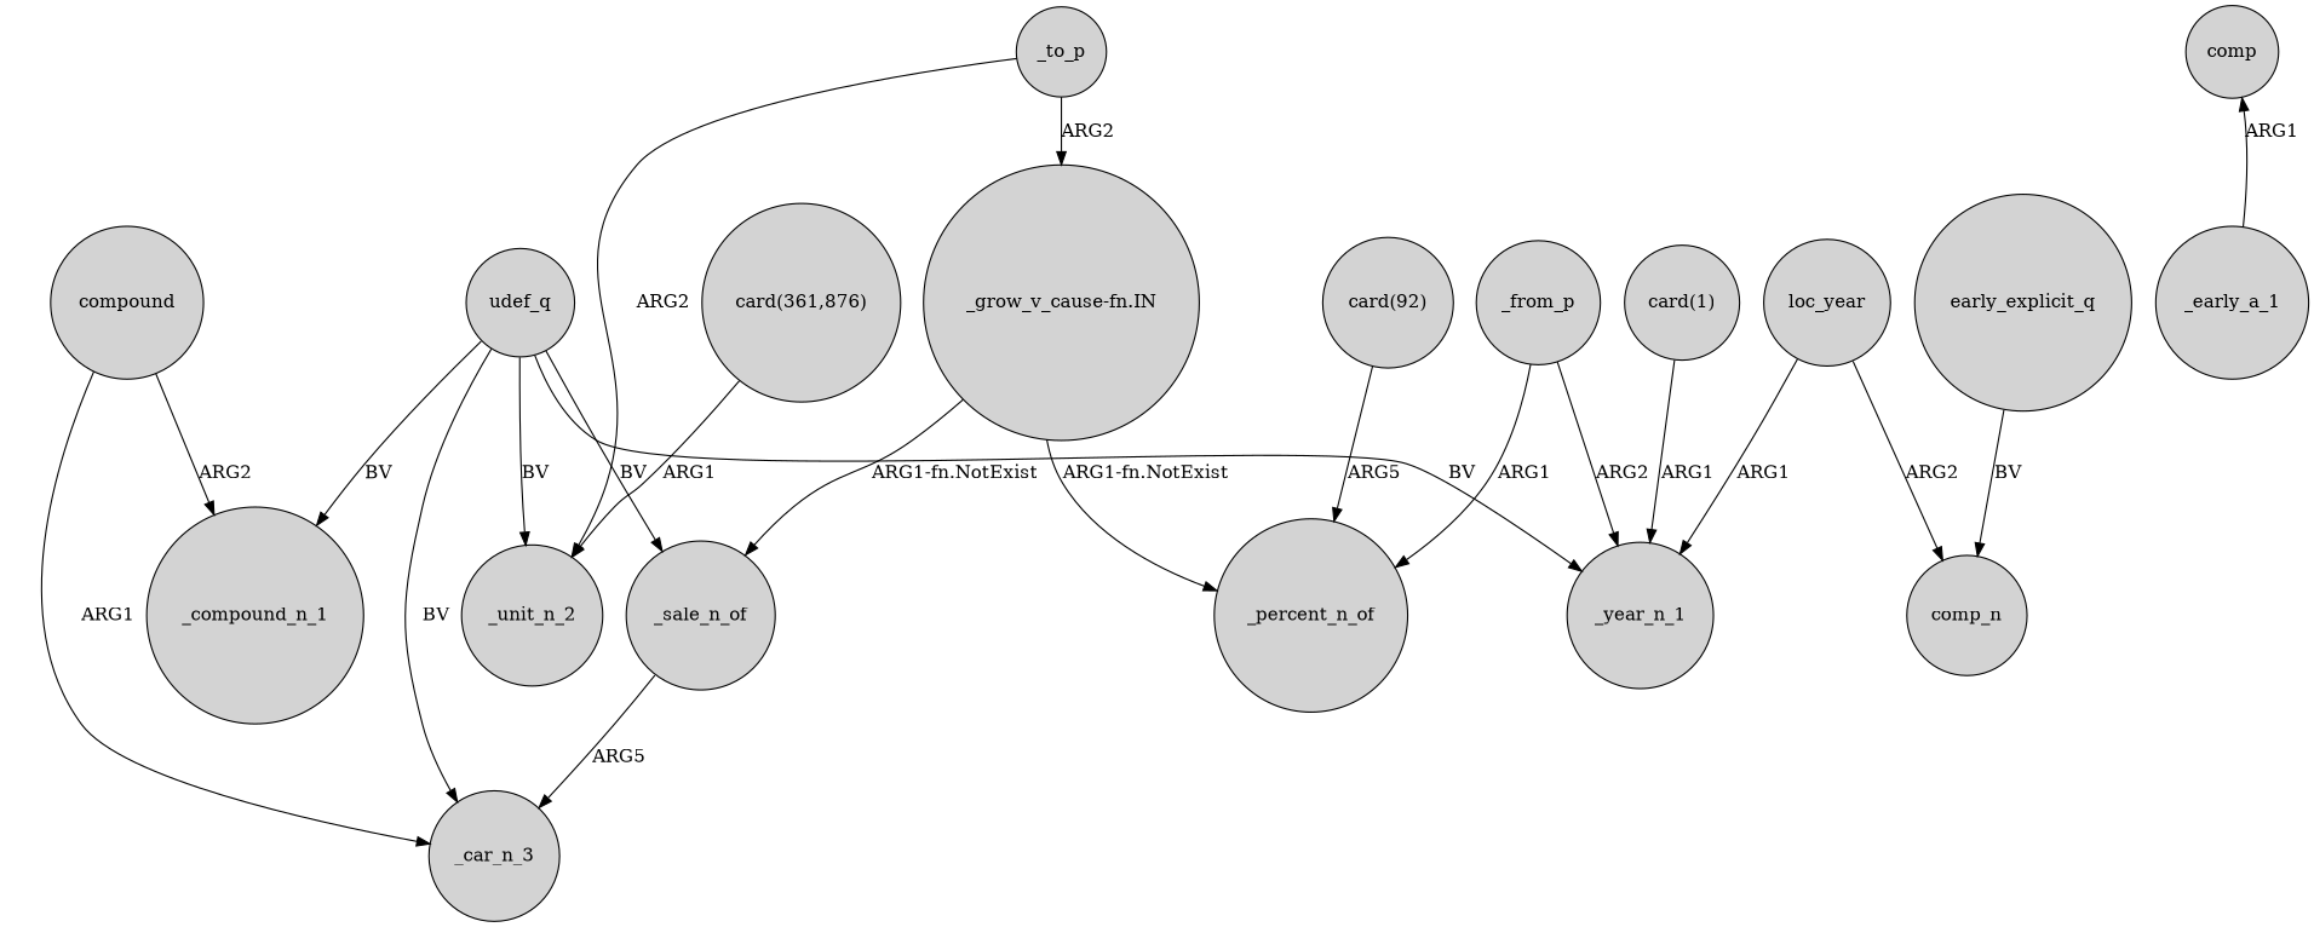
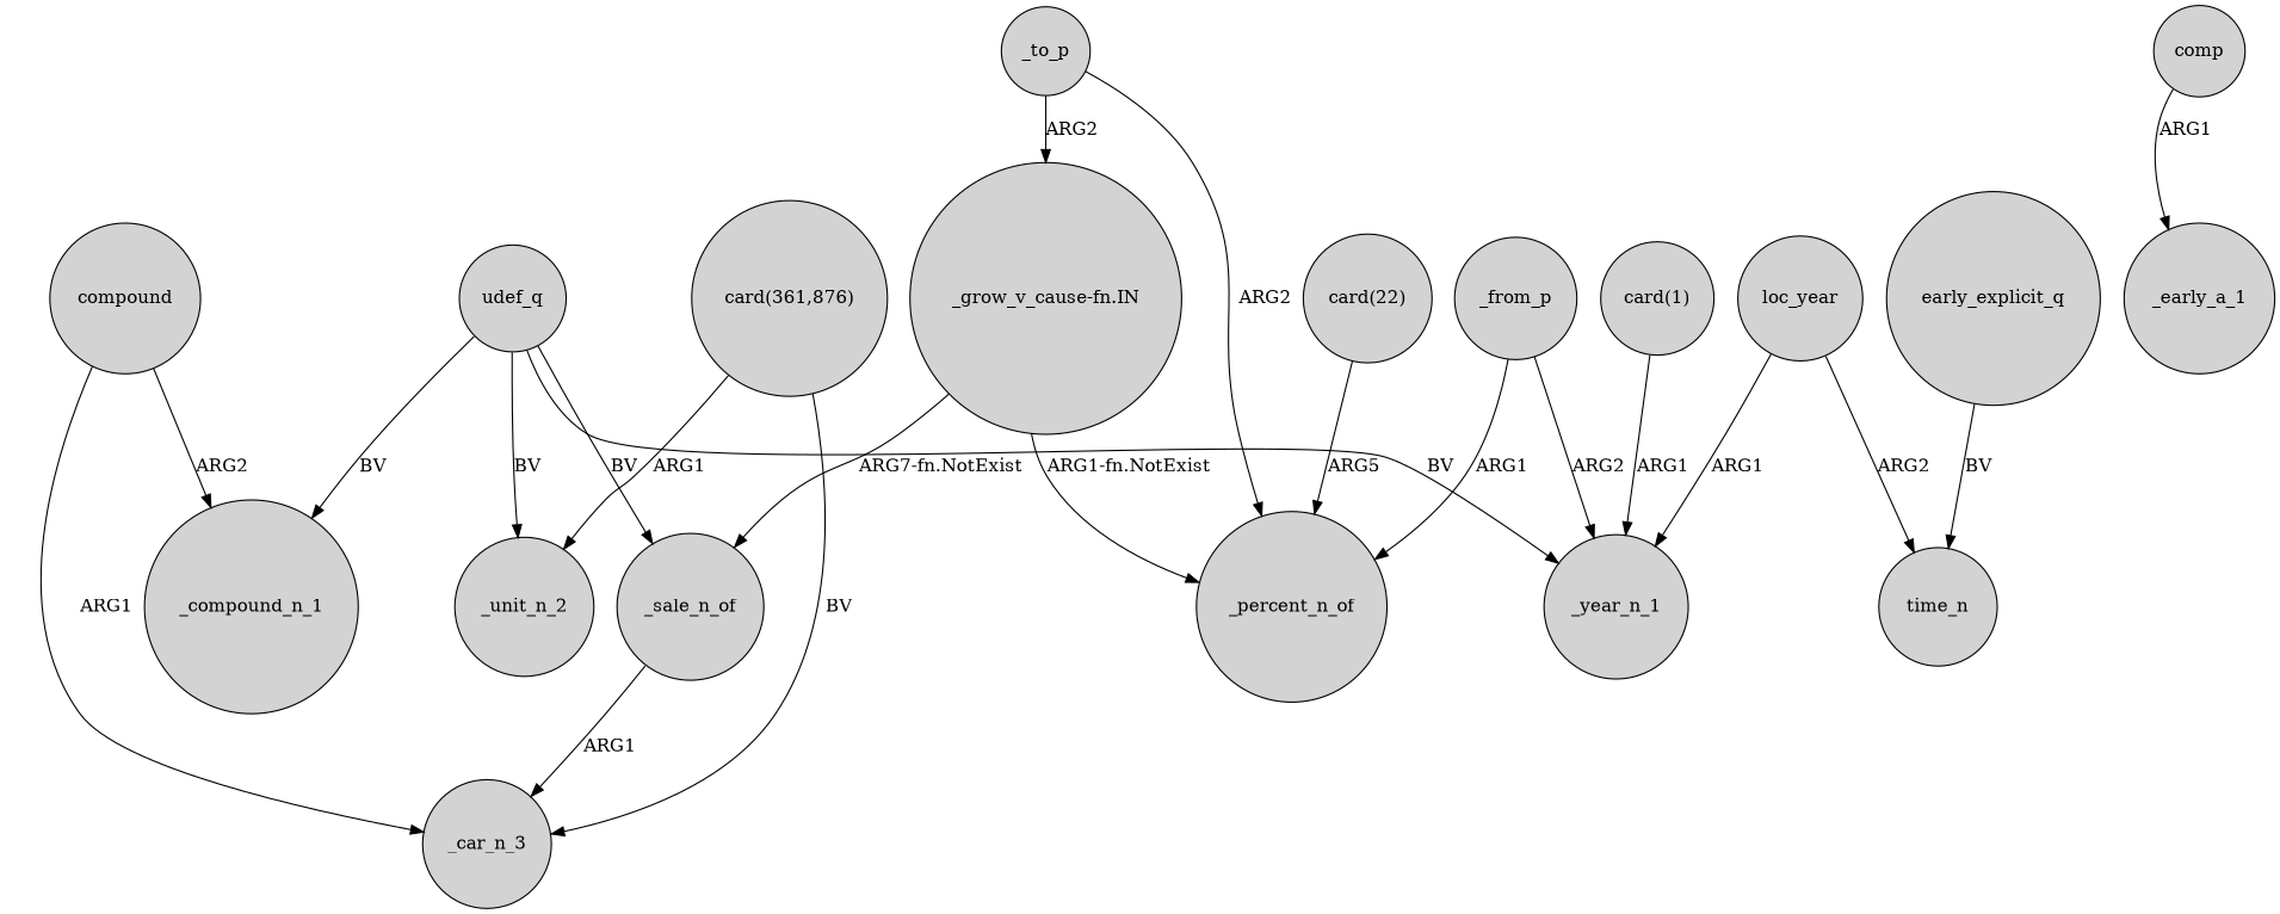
  digraph {
    node [shape=circle style=filled]
    n1 [label=_compound_n_1]
    compound
    n3 [label=_car_n_3]
    _to_p
    _unit_n_2
    "_grow_v_cause-fn.IN"
    _percent_n_of
    _sale_n_of
    n9 [label=early_explicit_q]
-   time_n [label=comp_n]
+   time_n
    n11 [label=loc_year]
    _year_n_1
    udef_q
    _from_p
    n15 [label="card(361,876)"]
    "card(1)"
    comp
    _early_a_1
-   "card(22)" [label="card(92)"]
+   "card(22)"
    compound -> n1 [label=ARG2]
    compound -> n3 [label=ARG1]
-   _to_p -> _unit_n_2 [label=ARG2]
+   _to_p -> _percent_n_of [label=ARG2]
    _to_p -> "_grow_v_cause-fn.IN" [label=ARG2]
    "_grow_v_cause-fn.IN" -> _percent_n_of [label="ARG1-fn.NotExist"]
-   "_grow_v_cause-fn.IN" -> _sale_n_of [label="ARG1-fn.NotExist"]
-   _sale_n_of -> n3 [label=ARG5]
+   "_grow_v_cause-fn.IN" -> _sale_n_of [label="ARG7-fn.NotExist"]
+   _sale_n_of -> n3 [label=ARG1]
    n9 -> time_n [label=BV]
    n11 -> time_n [label=ARG2]
    n11 -> _year_n_1 [label=ARG1]
    udef_q -> n1 [label=BV]
-   udef_q -> n3 [label=BV]
+   n15 -> n3 [label=BV]
    udef_q -> _unit_n_2 [label=BV]
    udef_q -> _sale_n_of [label=BV]
    udef_q -> _year_n_1 [label=BV]
    _from_p -> _percent_n_of [label=ARG1]
    _from_p -> _year_n_1 [label=ARG2]
    n15 -> _unit_n_2 [label=ARG1]
    "card(1)" -> _year_n_1 [label=ARG1]
-   _early_a_1 -> comp [label=ARG1]
+   comp -> _early_a_1 [label=ARG1]
    "card(22)" -> _percent_n_of [label=ARG5]
  }
